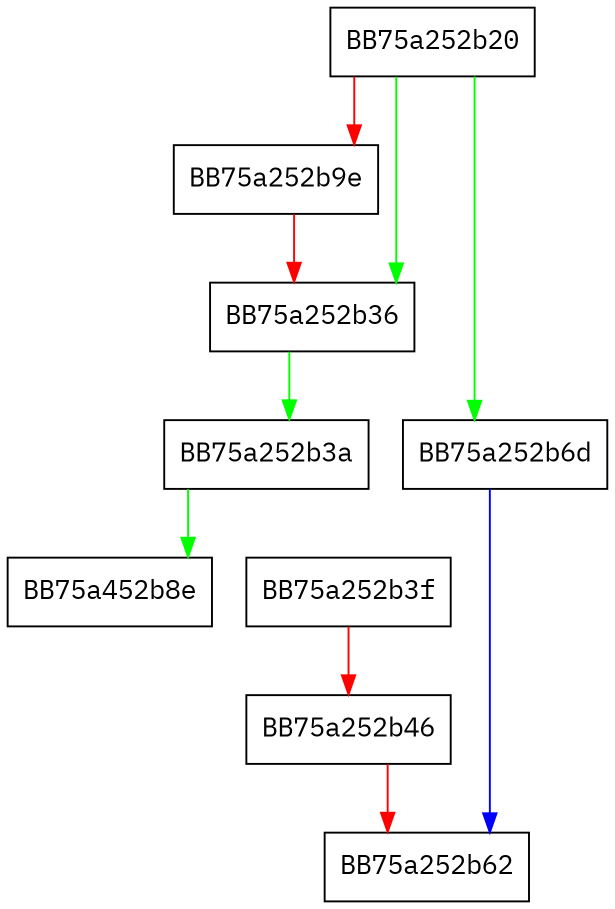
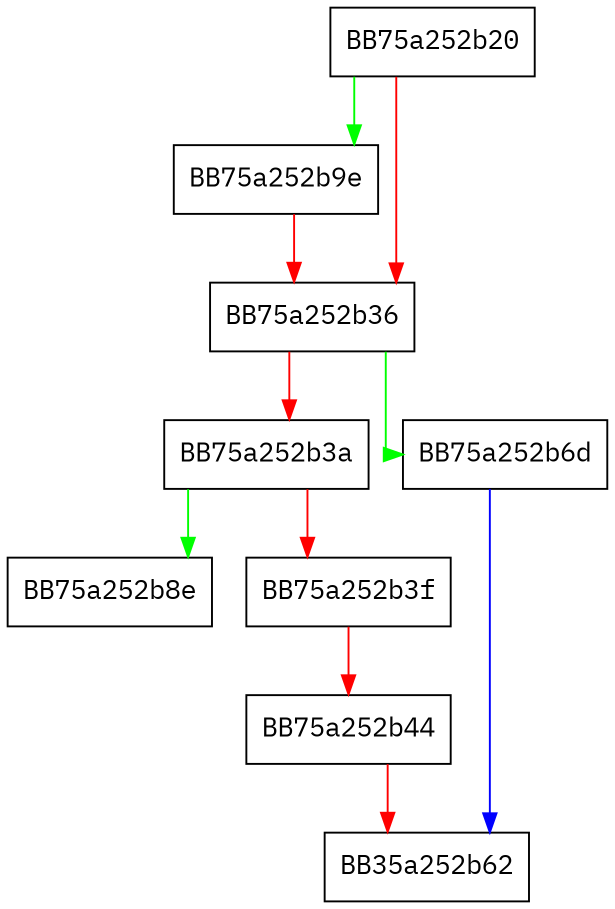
  digraph {
    fontname="IBM Plex Mono"
    splines=ortho
    node [fontname="IBM Plex Mono" shape=box]
    edge [color=red fontname="IBM Plex Mono"]
    BB75a252b20
    BB75a252b9e
    BB75a252b36
    BB75a252b6d
    BB75a252b3a
-   BB75a252b62
-   BB75a252b8e [label=BB75a452b8e]
+   BB75a252b62 [label=BB35a252b62]
+   BB75a252b8e
    BB75a252b3f
-   BB75a252b44 [label=BB75a252b46]
-   BB75a252b20 -> BB75a252b9e
-   BB75a252b20 -> BB75a252b36 [color=green]
+   BB75a252b44
+   BB75a252b20 -> BB75a252b9e [color=green]
+   BB75a252b20 -> BB75a252b36
    BB75a252b9e -> BB75a252b36
-   BB75a252b20 -> BB75a252b6d [color=green]
-   BB75a252b36 -> BB75a252b3a [color=green]
+   BB75a252b36 -> BB75a252b6d [color=green]
+   BB75a252b36 -> BB75a252b3a
    BB75a252b6d -> BB75a252b62 [color=blue]
    BB75a252b3a -> BB75a252b8e [color=green]
+   BB75a252b3a -> BB75a252b3f
    BB75a252b3f -> BB75a252b44
    BB75a252b44 -> BB75a252b62
  }
